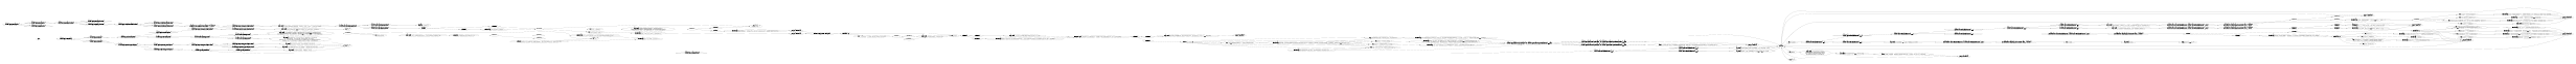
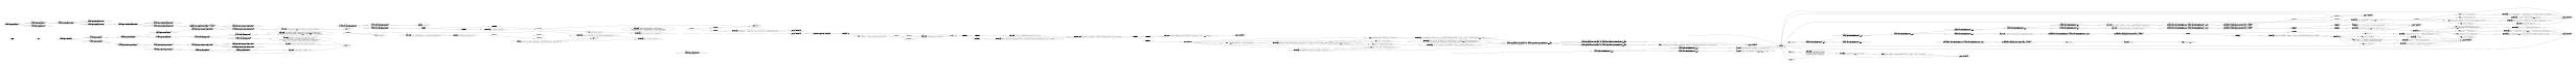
  digraph {
    rankdir=LR
+   n1 [label=START]
    n2 [label=input]
    n3 [label="Variable[\"TASK.restock_trap\"]"]
    n4 [label="Variable[\"TASK.restock_trap\"]" shape=diamond]
    n5 [label="!(Variable[\"TASK.restock_trap\"])" shape=diamond]
    n6 [label="Kim Kitsuragi: “当然了，”他望着大海又重复了一遍，接着看着你把陷阱放回地面上。“不管怎么说，这里的空气不错，很新鲜……”"]
    n7 [label="Jump to: [morell hub]"]
    n8 [label="morell hub"]
    n9 [label="Logic: 也没有竹节虫——不过……"]
    n10 [label="Untitled hub (08)"]
    n11 [label="You: （立马大叫出来。）“它是空的！莫雷尔留下它的时候可不是空的……”"]
    n12 [label="You: 靠近查看。"]
    n13 [label="Jump to: [remorse hub]"]
-   n14 [label="ORB OUT to COAST ORB / reeds by feld" shape=diamond]
+   n14 [label="JUMP OUT to COAST ORB / reeds by feld" shape=diamond]
    n15 [label="Variable[\"TASK.report_to_cryptozoologists_3_done\"]"]
    n16 [label="Variable[\"TASK.report_to_cryptozoologists_3_done\"]" shape=diamond]
    n17 [label="!(Variable[\"TASK.report_to_cryptozoologists_3_done\"])" shape=diamond]
-   n18 [label="Trap: Morell: 一群蝗虫沿着陷阱的内壁艰难地跋涉着。其余的挤在一个角落，已经死去了。到处都没有竹节虫的踪影。"]
    n19 [label="Trap: Morell: 现在所有陷阱都设置好了——但还是没有看见竹节虫。回到莫雷尔那里，把消息告诉他。"]
    n20 [label="Variable[\"coast.traps_dying_regret_done\"]"]
    n21 [label="You: [离开。]"]
    n22 [label="SetVariableValue(\"coast.reeds_checked_counter\", Variable[\"coast.reeds_checked_counter\"] +once(1)) "]
    n23 [label="SetVariableValue(\"backyard.gary_door_unlocked\", false) --[[ Variable[ ]]"]
    n24 [label="IsKimHere()"]
    n25 [label="Variable[\"coast.reeds_checked_counter\"] == 2"]
    n26 [label="Variable[\"coast.reeds_checked_counter\"] == 2" shape=diamond]
    n27 [label="!(Variable[\"coast.reeds_checked_counter\"] == 2)" shape=diamond]
+   n28 [label="Trap: Morell: 这个陷阱也一样，除了蝗虫什么也没有。肯定没有神秘动物学意义上的畸形。"]
    n29 [label="Variable[\"coast.reeds_checked_counter\"] == 1"]
    n30 [label="SetVariableValue(\"coast.reeds_checked_counter\", Variable[\"coast.reeds_checked_counter\"] +once(1)) "]
    n31 [label="Variable[\"coast.reeds_checked_counter\"] == 1" shape=diamond]
    n32 [label="!(Variable[\"coast.reeds_checked_counter\"] == 1)" shape=diamond]
    n33 [label="IsKimHere()"]
    n34 [label="IsKimHere()" shape=diamond]
    n35 [label="!(IsKimHere())" shape=diamond]
    n36 [label="Kim Kitsuragi: “跟其他的一样空……”他喘着气。“最多再看*一个*，我们就不做了……”他的脸被冰冷的海风吹得通红，蹲伏下身体喘着气。"]
    n37 [label="Jump to: [morell hub]"]
    n38 [label="Untitled hub (02)"]
    n39 [label="You: “该死，我还希望这会是*第一*个呢。”"]
    n40 [label="Kim Kitsuragi: “不，你不会的。”他看着大海，然后看着你——把陷阱放回地面。"]
    n41 [label="IsKimHere()"]
    n42 [label="IsKimHere()" shape=diamond]
    n43 [label="!(IsKimHere())" shape=diamond]
    n44 [label="Trap: Morell: 一阵冷风卷起你的声音，在海岸边发出回响。"]
    n45 [label="Variable[\"coast.traps_empty_morell\"]"]
    n46 [label="Variable[\"coast.traps_empty_morell\"]" shape=diamond]
    n47 [label="!(Variable[\"coast.traps_empty_morell\"])" shape=diamond]
    n48 [label="Trap: Morell: 空空如也的陷阱站立在芦苇附近。周围没有昆虫的声音，或者是动作——只有芦苇那忧郁的沙沙声。\n空空如也的陷阱站立在芦苇附近，上面布满雪花。周围没有昆虫的声音，或者是动作——只有芦苇那忧郁的沙沙声。\n空空如也的陷阱站立在芦苇附近。周围没有昆虫的声音，或者是动作——只有芦苇那忧郁的沙沙声。雨点拍打在陷阱的网格上。"]
    n49 [label="Trap: Morell: 蝗虫的情况不太好，不过它们还在里面。这个陷阱不是空的。肯定还有其他的。\n蝗虫的状况不太好，不过它们还在里面。这个陷阱不是空的。那个在运河边。\n蝗虫的状况不太好，不过它们还在里面。这个陷阱不是空的。那个是莫雷尔设置的，就在神秘动物学家的营地旁边。\n蝗虫的状况不太好，不过它们还在里面。这个陷阱不是空的。那个在地之角，这座半岛的最北端。"]
    n50 [label="Untitled hub"]
    n51 [label="You: [离开。]"]
    n52 [label="Variable[\"TASK.open_gary_door_done\"]"]
    n53 [label="Variable[\"TASK.open_gary_door_done\"]" shape=diamond]
    n54 [label="!(Variable[\"TASK.open_gary_door_done\"])" shape=diamond]
    n55 [label="Variable[\"TASK.unlock_the_weasle_door_done\"]"]
    n56 [label="Variable[\"TASK.unlock_the_weasle_door_done\"]" shape=diamond]
    n57 [label="!(Variable[\"TASK.unlock_the_weasle_door_done\"])" shape=diamond]
    n58 [label="SetVariableValue(\"coast.reeds_checked_counter\", Variable[\"coast.reeds_checked_counter\"] +once(1)) "]
    n59 [label="SetVariableValue(\"backyard.gary_door_unlocked\", false) --[[ Variable[ ]]"]
    n60 [label="You: 再仔细看看。"]
    n61 [label="You: 看看周围。"]
    n62 [label="Trap: Morell: 废弃营地旁的芦苇沙沙地摇晃着。\n雨滴洋洋洒洒地飘落，废弃营地旁的芦苇沙沙地摇晃着。\n雪花从空中飘落，废弃营地旁的芦苇摇摆着、颤抖着。\n黑暗笼罩着这片废弃的营地，芦苇沙沙地颤抖着。"]
    n63 [label="Savoir Faire: 还好神秘动物学家离开了——在这里过夜可不舒服。"]
    n64 [label="Variable[\"TASK.report_to_cryptozoologists_1\"]"]
    n65 [label="Variable[\"TASK.report_to_cryptozoologists_1\"]" shape=diamond]
    n66 [label="!(Variable[\"TASK.report_to_cryptozoologists_1\"])" shape=diamond]
    n67 [label="Variable[\"TASK.report_to_cryptozoologists_1_done\"]"]
    n68 [label="Variable[\"TASK.trap_morell_done\"]"]
    n69 [label="Variable[\"TASK.report_to_cryptozoologists_1_done\"]" shape=diamond]
    n70 [label="!(Variable[\"TASK.report_to_cryptozoologists_1_done\"])" shape=diamond]
    n71 [label="Variable[\"TASK.trap_morell_done\"]" shape=diamond]
    n72 [label="!(Variable[\"TASK.trap_morell_done\"])" shape=diamond]
    n73 [label="Trap: Morell: 这个陷阱没有任何变化。你需要检查一下其它的。"]
    n74 [label="Trap: Morell: 这个陷阱里面也满是惊慌失措的蝗虫，没有任何神秘动物学范畴的野兽存在。"]
    n75 [label="Kim Kitsuragi: 他咬起嘴唇。“也许我们的神秘动物学家与真正的昆虫学家之间存在竞争关系？又或者其他什么人在蓄意破坏？我可以提出更多的理论，不过那样的话，可能就要立案了——但我并*不想*这么做。”"]
    n76 [label="You: “你说得对。这次的神秘动物学研究实在是太愚蠢了。”"]
    n77 [label="You: “是啊，它也许*不是*竹节虫，不过莫雷尔还是需要知道这一点。”"]
    n78 [label="You: “但是如果*真是*竹节虫呢？如果它把蝗虫全吃掉，然后跑出来了呢？”"]
    n79 [label="You: “你说得对。不过他们还是需要知道。”"]
    n80 [label="Kim Kitsuragi: “很好，很好。我们应该礼貌一点，告诉神秘动物学家有一个陷阱空了，然后就继续回去完成*我们自己*的任务。”"]
    n81 [label="Kim Kitsuragi: “没错。”看起来他是真的认同你说的话。“不管怎么说，现在这是神秘动物学家的需要解决的问题了。”为了澄清，他又补充了一句：“*我们*不是神秘动物学家——我们是警察。”"]
    n82 [label="Kim Kitsuragi: “好吧。但是在那之后，我们要继续自己的任务。既然现在已经对海岸进行了十分彻底的搜查——再这样到处跑来跑去就没什么用了。”\n“好吧。但是在那之后，我们要继续自己的任务。调查进行到这个阶段，像这样绕道而行真的找不到任何合理的解释。而且我们在城里还有*很多*工作要做。”"]
    n83 [label="You: “其实——我确实感觉到好像有什么人，或者什么东西在破坏陷阱……”"]
    n84 [label="You: “你累了吗？”"]
    n85 [label="You: 什么也不说，只是把陷阱放下。"]
    n86 [label="You: “我*必须*强调一下，我可没期望能在这个陷阱里看到神秘动物学范畴的畸形。”\n“我*必须*再强调一遍，我可没期望能在这个陷阱里看到神秘动物学范畴的畸形。”"]
    n87 [label="You: “可惜，它不在这里……”"]
    n88 [label="IsKimHere()" shape=diamond]
    n89 [label="!(IsKimHere())" shape=diamond]
    n90 [label="You: 伸手去碰陷阱。"]
    n91 [label="Variable[\"coast.reeds_checked_counter\"] == 3"]
    n92 [label="Variable[\"coast.reeds_checked_counter\"] == 3" shape=diamond]
    n93 [label="!(Variable[\"coast.reeds_checked_counter\"] == 3)" shape=diamond]
    n94 [label="Kim Kitsuragi: “又是个空陷阱，”警督记下笔记——相比职责，更像是出于一种习惯。"]
    n95 [label="Inland Empire: 伙计，一个人做这个也太孤独了。风似乎都在以一种奇怪的方式呼啸……"]
    n96 [label="Untitled hub (02)"]
    n97 [label="You: “你喜欢有氧运动吗，警督？我自己觉得挺舒服的。”"]
    n98 [label="Kim Kitsuragi: “我一直好好坚持早起慢跑——不然的话，我还会跟*你*一起破*这个*案子吗？”他笑着竖起了衣领，突然起风了。"]
    n99 [label="Jump to: [morell hub]"]
-   n100 [label="Kim Kitsuragi: 警督也没有。他只是竖起衣领——毕竟外面很冷，一如往常。"]
    n101 [label="Kim Kitsuragi: “不。我很好。我不是想抱怨，只不过……”他有些气喘。话语到这里就结束了。"]
    n102 [label="Jump to: [morell hub]"]
    n103 [label="Kim Kitsuragi: 警督挺直后背。"]
    n104 [label="You: [离开。]"]
    n105 [label="You: 把蝗虫放进空陷阱。"]
    n106 [label="Variable[\"TASK.ask_about_ruby_in_village\"]  and  Variable[\"TASK.locate_ruby_on_the_coast_done\"] == false"]
    n107 [label="You: “不用笑的这么勉强。我没*期望*能找到什么。我只是在帮助市民，然后顺便呼吸一下新鲜空气。”"]
    n108 [label="Kim Kitsuragi: “我不想冒犯，只是……”警督不知道该如何说完这句话。他看着你，然后把陷阱放回地面。"]
    n109 [label="SetVariableValue(\"backyard.gary_door_unlocked\", false) --[[ Variable[ ]]"]
    n110 [label="You: [离开。]"]
    n111 [label="Kim Kitsuragi: “当然。记下来了。”他怀疑地看着你把陷阱放回到芦苇丛中。"]
    n112 [label="Kim Kitsuragi: “很好。现在这个事情已经告一段落。我们什么时候才能看到凶杀案调查的启示呢？”"]
    n113 [label="Kim Kitsuragi: 他拦住了你。“别回答。这是个反问句。”"]
    n114 [label="Trap: Morell: 什么也没有。没有蝗虫*或者*是伊苏林迪竹节虫的痕迹。出什么事了？"]
    n115 [label="Perception (Sight): 相比其他陷阱，这个的网更凌乱一些。就好像有人或者什么东西把陷阱捡了起来，摇了摇，然后又丢回地面。"]
    n116 [label="IsKimHere()"]
    n117 [label="IsKimHere()"]
    n118 [label="IsKimHere()" shape=diamond]
    n119 [label="!(IsKimHere())" shape=diamond]
    n120 [label="Kim Kitsuragi: 警督追随着你的目光，先是停留在芦苇上，然后是沙子，最后是水面。接着，他满是期待地把目光转回到你身上。"]
    n121 [label="You: [离开。]\n“我们走吧。”[离开。]"]
    n122 [label="Jump to: [remorse hub]"]
    n123 [label="Jump to: [morell hub]"]
    n124 [label="IsKimHere()"]
    n125 [label="Shivers: 一阵冷风吹干你脸上的汗水，你看着远处菲尔德大厦的黑色阴影，慢慢被它吸引。真是种奇怪的感觉……等这些事做完之后，你是不是应该再试着问一次？"]
    n126 [label="Jump to: [morell hub]"]
    n127 [label="Trap: Morell: 蝗虫在陷阱里爬行，没有被吃掉，但却十分迷惑。你没看见食肉的*芦苇-竹节虫*在狼吞虎咽地享用它们。"]
    n128 [label="SetVariableValue(\"coast.reeds_checked_counter\", Variable[\"coast.reeds_checked_counter\"] +once(1)) "]
    n129 [label="You: “也许它们还能吸引一些东西？”"]
    n130 [label="Kim Kitsuragi: “是的。比如说一只猫，或者是又一个精神变态的青年。”"]
    n131 [label="Variable[\"TASK.ask_about_ruby_in_village\"]  and  Variable[\"TASK.locate_ruby_on_the_coast_done\"] == false" shape=diamond]
    n132 [label="!(Variable[\"TASK.ask_about_ruby_in_village\"]  and  Variable[\"TASK.locate_ruby_on_the_coast_done\"] == false)" shape=diamond]
    n133 [label="Trap: Morell: 芦苇不断地在你周围嘶嘶作响，你把空陷阱又放回到地面上。是时候去找专业人士咨询一下了——莫雷尔和莉娜。"]
    n134 [label="Jump to: [morell hub]"]
    n135 [label="remorse hub"]
-   n136 [label="You: 停下来，只是静静站着。"]
    n137 [label="Trap: Morell: 芦苇围绕在阴森森的陷阱旁窃窃私语，好像突然被恐惧包围一样。\n芦苇围绕在阴森森的陷阱旁窃窃私语，好像突然被恐惧包围一样。就连雪花也无法给它们带去安慰。\n芦苇在落雨中颤抖着，低语着。仿佛这个阴森森的陷阱让它们产生了某种奇怪而诡异的恐惧。"]
    n138 [label="Variable[\"coast.traps_dying_regret_done\"]" shape=diamond]
    n139 [label="!(Variable[\"coast.traps_dying_regret_done\"])" shape=diamond]
    n140 [label="IsKimHere()"]
    n141 [label="Empathy: 可怜的家伙……"]
    n142 [label="IsKimHere()" shape=diamond]
    n143 [label="!(IsKimHere())" shape=diamond]
    n144 [label="Trap: Morell: 没有蝗虫！"]
-   n145 [label="Trap: Morell: 这个陷阱感觉很轻——还很安静。这里好像有点不太一样……"]
    n146 [label="You: “我想声明一点，我*其实*并不相信竹节虫的存在，好吗？”\n“再说一次——我要明确*声明*一点，我其实并不相信竹节虫的存在，好吗？”"]
    n147 [label="Kim Kitsuragi: “当然。记下来了。”他怀疑地看着你把陷阱放回到芦苇丛中。"]
    n148 [label="Kim Kitsuragi: “我们确实*好像*答应过要告诉他们，是吧……”他好像为这个事实感到有些后悔。"]
    n149 [label="Shivers: 天色越晚，温度就越低。露营地残留下来的东西还散落在沙子里，火已经熄灭了……不知为什么，你感觉很奇怪。"]
    n150 [label="Kim Kitsuragi: “我开始有点……为它们感到抱歉。”"]
    n151 [label="SetVariableValue(\"backyard.gary_door_unlocked\", false) --[[ Variable[ ]]"]
    n152 [label="IsKimHere()"]
    n153 [label="IsKimHere()" shape=diamond]
    n154 [label="!(IsKimHere())" shape=diamond]
    n155 [label="Variable[\"coast.reeds_checked_counter\"] == 3"]
    n156 [label="Variable[\"coast.reeds_checked_counter\"] == 3" shape=diamond]
    n157 [label="!(Variable[\"coast.reeds_checked_counter\"] == 3)" shape=diamond]
    n158 [label="Trap: Morell: 这是最后一个陷阱，莫雷尔刚刚设下的。他说——检查——只是个技术问题。"]
    n159 [label="Trap: Morell: 这是莫雷尔刚刚设下的陷阱。他说检查陷阱，只是一个*技术问题*，不过……"]
    n160 [label="You: “肯定在下一个陷阱里面。*绝对的*。”"]
    n161 [label="IsKimHere()" shape=diamond]
    n162 [label="!(IsKimHere())" shape=diamond]
    n163 [label="Kim Kitsuragi: “大惊喜。”警督阴沉地咧嘴笑了。“不管怎么说——排除一个，还剩三个。”"]
    n164 [label="Untitled hub"]
    n165 [label="You: 什么也不说，只是把陷阱放下。"]
    n166 [label="Variable[\"TASK.restock_trap_done\"]"]
    n167 [label="Variable[\"TASK.restock_trap_done\"]" shape=diamond]
    n168 [label="!(Variable[\"TASK.restock_trap_done\"])" shape=diamond]
    n169 [label="You: “我们走吧。下一个应该就能*走运*了。”"]
    n170 [label="You: 什么也不说，只是把陷阱放下。"]
    n171 [label="Kim Kitsuragi: 警督跟你一起研究陷阱。“呃，诱饵对*某种东西*起作用了。但也并不意味着它就是芦苇怪兽。除非你亲眼看见里面有？我只看到一个空陷阱……”"]
-   n172 [label="see_it_to_然后又丢回地面_it"]
+   n172 [label=see_it_to_believe_it]
    n173 [label="Kim Kitsuragi: “是的。下一个里面困了只*螃蟹*。”他竖起衣领——起风了。“你有没有发现，这些只不过是抓螃蟹的陷阱？”"]
    n174 [label="Jump to: [morell hub]"]
    n175 [label="Trap: Morell: 现在已经没什么可以做的了。陷阱只是躺在那里，收集灰尘和雨水。"]
-   n176 [label="Trap: Morell: 现在所有陷阱已经检查完毕。没什么需要做的了。神秘动物学家还在等待你的报告。"]
    n177 [label="Authority: 他不想这么做，但是如果再来一次神秘动物学的借口，他*肯定*会强迫调查回归正轨。最好就到此为止了……"]
+   n178 [label="Kim Kitsuragi: “我只是……”他吐出一口气。“很高兴没在里面找到被困住的可怜小猫。”"]
    n179 [label="Trap: Morell: 你把装置放回地面，隐藏在芦苇丛中。"]
    n180 [label="Trap: Morell: 刚经历了长途跋涉的蝗虫还有些头晕，不过也开始慢慢地适应起周围的新环境来。"]
    n181 [label="Composure: 它们舒舒服服地生活在这里的机会基本为零。"]
    n182 [label="IsKimHere()" shape=diamond]
    n183 [label="!(IsKimHere())" shape=diamond]
    n184 [label="IsKimHere()"]
    n185 [label="Variable[\"TASK.open_gary_door\"]"]
    n186 [label="Variable[\"TASK.open_gary_door\"]" shape=diamond]
    n187 [label="!(Variable[\"TASK.open_gary_door\"])" shape=diamond]
    n188 [label="CancelTask(\"TASK.open_gary_door_cancelled\")--[[ Variable[ ]]"]
    n189 [label="IsKimHere()" shape=diamond]
    n190 [label="!(IsKimHere())" shape=diamond]
+   n1 -> n2
    n2 -> n3
    n3 -> n4
    n3 -> n5
    n4 -> n166
    n5 -> n64
    n6 -> n7
    n7 -> n8
    n8 -> n61
    n8 -> n90
    n8 -> n110
    n10 -> n11
    n10 -> n12
    n11 -> n41
    n12 -> n124
    n13 -> n14
    n14 -> n10
    n15 -> n16
    n15 -> n17
-   n16 -> n18
    n17 -> n19
-   n18 -> n20
    n19 -> n21
    n20 -> n138
    n20 -> n139
    n22 -> n23
    n23 -> n24
    n24 -> n88
    n24 -> n89
    n25 -> n26
    n25 -> n27
+   n26 -> n28
    n27 -> n29
+   n28 -> n30
    n29 -> n31
    n29 -> n32
    n30 -> n109
    n31 -> n74
    n32 -> n127
    n33 -> n34
    n33 -> n35
    n34 -> n36
    n35 -> n37
    n36 -> n38
    n37 -> n8
    n38 -> n84
    n38 -> n85
    n38 -> n86
    n38 -> n87
    n39 -> n40
    n40 -> n7
    n41 -> n42
    n41 -> n43
    n42 -> n44
    n43 -> n44
    n44 -> n12
    n45 -> n46
    n45 -> n47
    n46 -> n48
    n47 -> n49
    n48 -> n50
    n49 -> n51
    n50 -> n104
    n50 -> n105
    n52 -> n53
    n52 -> n54
    n54 -> n55
    n55 -> n56
    n55 -> n57
    n57 -> n188
    n58 -> n59
    n59 -> n60
    n60 -> n144
    n61 -> n62
    n62 -> n63
    n63 -> n149
    n64 -> n65
    n64 -> n66
    n65 -> n67
    n66 -> n68
    n67 -> n69
    n67 -> n70
    n68 -> n71
    n68 -> n72
    n69 -> n175
-   n70 -> n176
    n71 -> n73
    n72 -> n155
    n73 -> n51
    n74 -> n22
    n75 -> n76
    n75 -> n77
    n75 -> n78
    n75 -> n79
    n76 -> n80
    n78 -> n81
    n79 -> n82
    n80 -> n106
    n81 -> n106
    n82 -> n106
    n83 -> n75
    n84 -> n101
    n85 -> n103
    n86 -> n111
+   n87 -> n178
    n88 -> n94
    n89 -> n95
    n90 -> n91
    n91 -> n92
    n91 -> n93
-   n92 -> n145
    n93 -> n25
    n94 -> n96
    n95 -> n37
    n96 -> n97
    n96 -> n146
    n96 -> n169
    n96 -> n170
    n97 -> n98
    n98 -> n99
    n99 -> n8
-   n100 -> n99
    n101 -> n102
    n102 -> n8
    n103 -> n102
    n105 -> n180
    n106 -> n131
    n106 -> n132
    n107 -> n108
    n108 -> n7
    n109 -> n33
    n111 -> n102
    n112 -> n113
    n114 -> n115
    n115 -> n116
    n116 -> n182
    n116 -> n183
    n117 -> n118
    n117 -> n119
    n118 -> n120
    n119 -> n121
    n120 -> n122
    n122 -> n14
    n123 -> n8
    n124 -> n161
    n124 -> n162
    n125 -> n126
    n126 -> n8
    n127 -> n128
    n128 -> n151
    n129 -> n130
    n130 -> n13
    n131 -> n125
    n132 -> n126
    n133 -> n134
    n134 -> n8
    n135 -> n121
    n135 -> n129
-   n135 -> n136
-   n136 -> n137
    n137 -> n117
    n138 -> n140
    n139 -> n141
    n140 -> n142
    n140 -> n143
    n142 -> n150
    n143 -> n135
    n144 -> n9
-   n145 -> n58
    n146 -> n147
    n147 -> n99
    n148 -> n77
    n148 -> n106
    n149 -> n123
    n150 -> n135
    n151 -> n152
    n152 -> n153
    n152 -> n154
    n153 -> n163
    n154 -> n174
    n155 -> n156
    n155 -> n157
    n156 -> n158
    n157 -> n159
    n158 -> n8
    n159 -> n8
    n160 -> n6
    n161 -> n171
    n162 -> n114
    n163 -> n164
    n164 -> n39
    n164 -> n107
    n164 -> n160
    n164 -> n165
    n165 -> n179
    n166 -> n167
    n166 -> n168
    n167 -> n15
    n168 -> n45
    n169 -> n173
-   n170 -> n100
    n171 -> n115
    n172 -> n76
    n172 -> n77
    n172 -> n78
    n172 -> n79
    n172 -> n83
    n173 -> n99
    n174 -> n8
    n175 -> n51
-   n176 -> n51
    n177 -> n104
    n177 -> n113
+   n178 -> n102
    n179 -> n7
    n180 -> n181
    n181 -> n184
    n182 -> n172
    n183 -> n133
    n184 -> n189
    n184 -> n190
    n185 -> n186
    n185 -> n187
    n186 -> n52
    n189 -> n112
    n190 -> n104
  }
